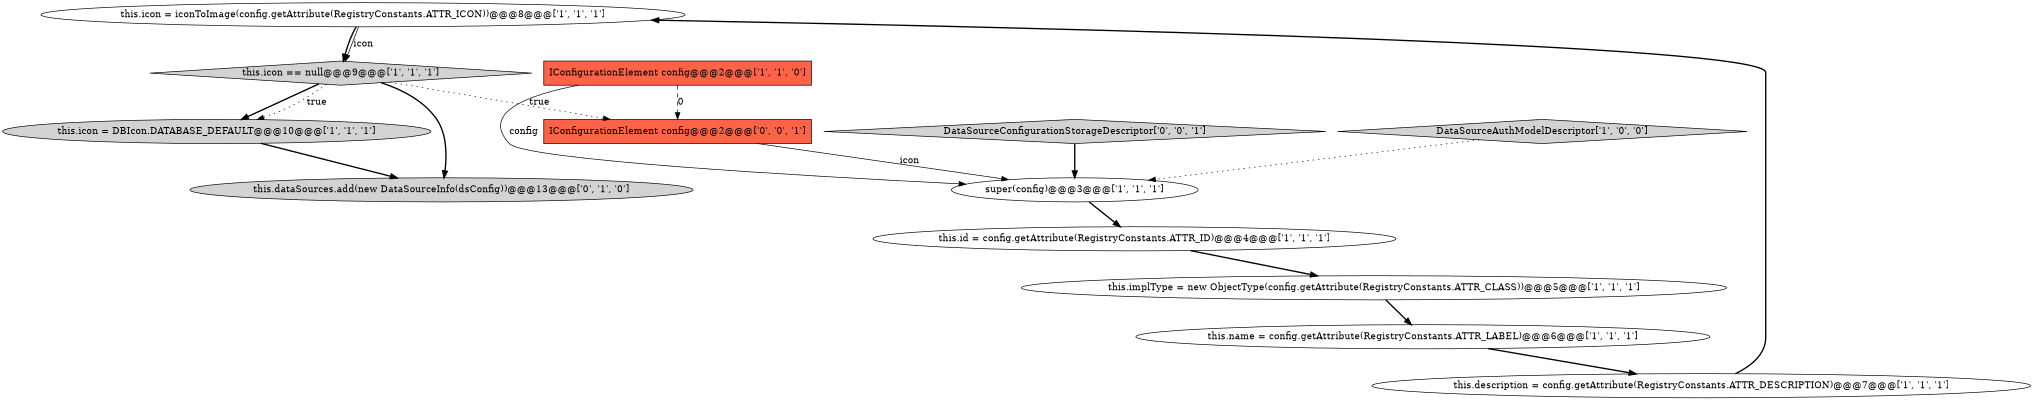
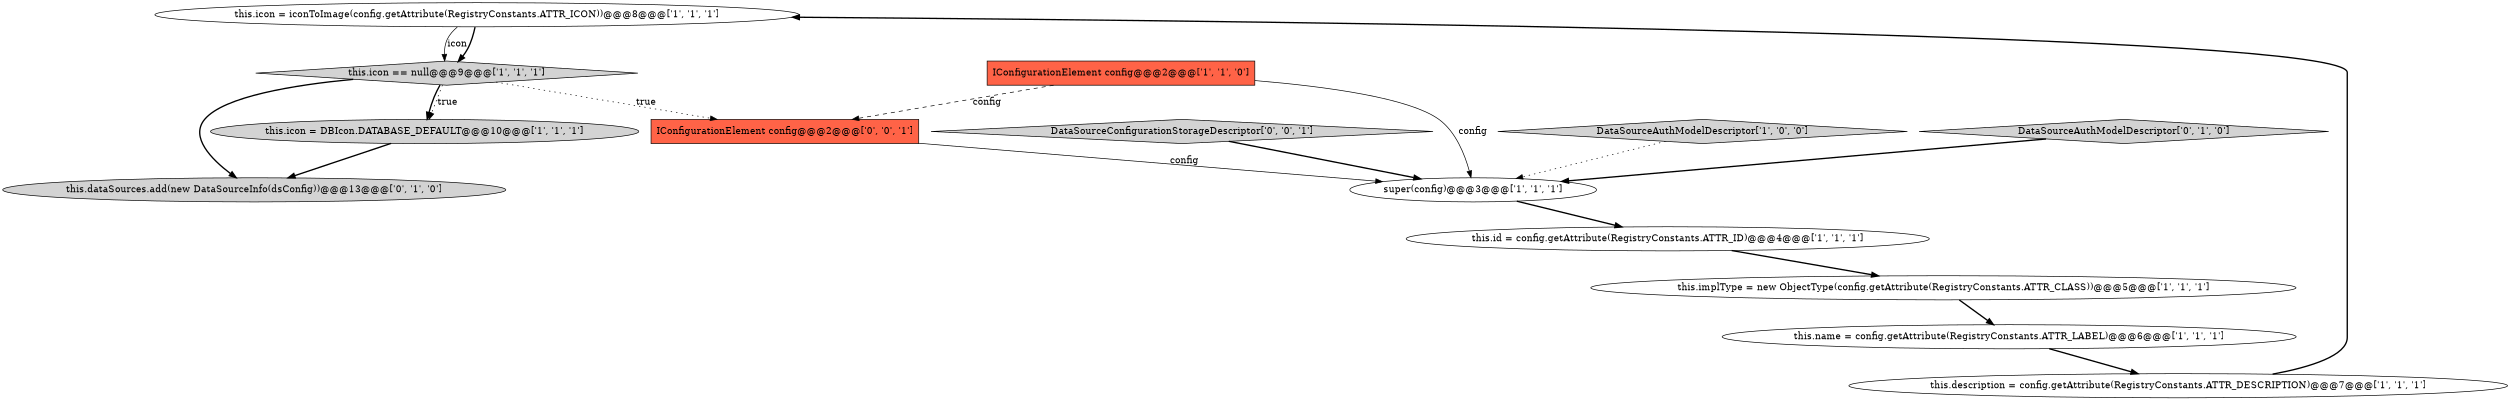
  digraph {
    fontname="DejaVu Serif"
    node [fillcolor=white fontname="DejaVu Serif" shape=ellipse style=filled]
    edge [fontname="DejaVu Serif" style=bold]
    n1 [label="this.icon = iconToImage(config.getAttribute(RegistryConstants.ATTR_ICON))@@@8@@@['1', '1', '1']"]
    n2 [fillcolor=lightgray label="this.icon == null@@@9@@@['1', '1', '1']" shape=diamond]
    n3 [fillcolor=lightgray label="this.icon = DBIcon.DATABASE_DEFAULT@@@10@@@['1', '1', '1']"]
    n4 [fillcolor=lightgray label="this.dataSources.add(new DataSourceInfo(dsConfig))@@@13@@@['0', '1', '0']"]
    n5 [fillcolor=tomato label="IConfigurationElement config@@@2@@@['0', '0', '1']" shape=box]
    n6 [label="this.description = config.getAttribute(RegistryConstants.ATTR_DESCRIPTION)@@@7@@@['1', '1', '1']"]
    n7 [label="this.id = config.getAttribute(RegistryConstants.ATTR_ID)@@@4@@@['1', '1', '1']"]
    n8 [label="this.implType = new ObjectType(config.getAttribute(RegistryConstants.ATTR_CLASS))@@@5@@@['1', '1', '1']"]
    n9 [label="this.name = config.getAttribute(RegistryConstants.ATTR_LABEL)@@@6@@@['1', '1', '1']"]
    n10 [fillcolor=lightgray label="DataSourceConfigurationStorageDescriptor['0', '0', '1']" shape=diamond]
    n11 [label="super(config)@@@3@@@['1', '1', '1']"]
    n12 [fillcolor=tomato label="IConfigurationElement config@@@2@@@['1', '1', '0']" shape=box]
    n13 [fillcolor=lightgray label="DataSourceAuthModelDescriptor['1', '0', '0']" shape=diamond]
+   n14 [fillcolor=lightgray label="DataSourceAuthModelDescriptor['0', '1', '0']" shape=diamond]
    n1 -> n2 [label=icon style=solid]
    n1 -> n2
    n2 -> n3
    n2 -> n3 [label=true style=dotted]
    n2 -> n4
    n2 -> n5 [label=true style=dotted]
    n3 -> n4
-   n5 -> n11 [label=icon style=solid]
+   n5 -> n11 [label=config style=solid]
    n6 -> n1
    n7 -> n8
    n8 -> n9
    n9 -> n6
    n10 -> n11
    n11 -> n7
-   n12 -> n5 [label=0 style=dashed]
+   n12 -> n5 [label=config style=dashed]
    n12 -> n11 [label=config style=solid]
    n13 -> n11 [style=dotted]
+   n14 -> n11
  }
